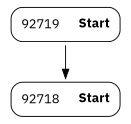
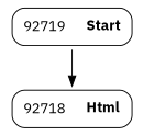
  digraph {
    fontname="IBM Plex Sans"
    node [shape=none fontname="IBM Plex Sans"]
    n1 [label=<<TABLE border='1' cellspacing='0' cellpadding='10' style='rounded' ><TR><TD border='0'>92719</TD><TD border='0'><B>Start</B></TD></TR></TABLE>>]
-   n2 [label=<<TABLE border='1' cellspacing='0' cellpadding='10' style='rounded' ><TR><TD border='0'>92718</TD><TD border='0'><B>Start</B></TD></TR></TABLE>>]
+   n2 [label=<<TABLE border='1' cellspacing='0' cellpadding='10' style='rounded' ><TR><TD border='0'>92718</TD><TD border='0'><B>Html</B></TD></TR></TABLE>>]
    n1 -> n2 [weight=2 arrowhead=normal fontname="IBM Plex Sans"]
  }
